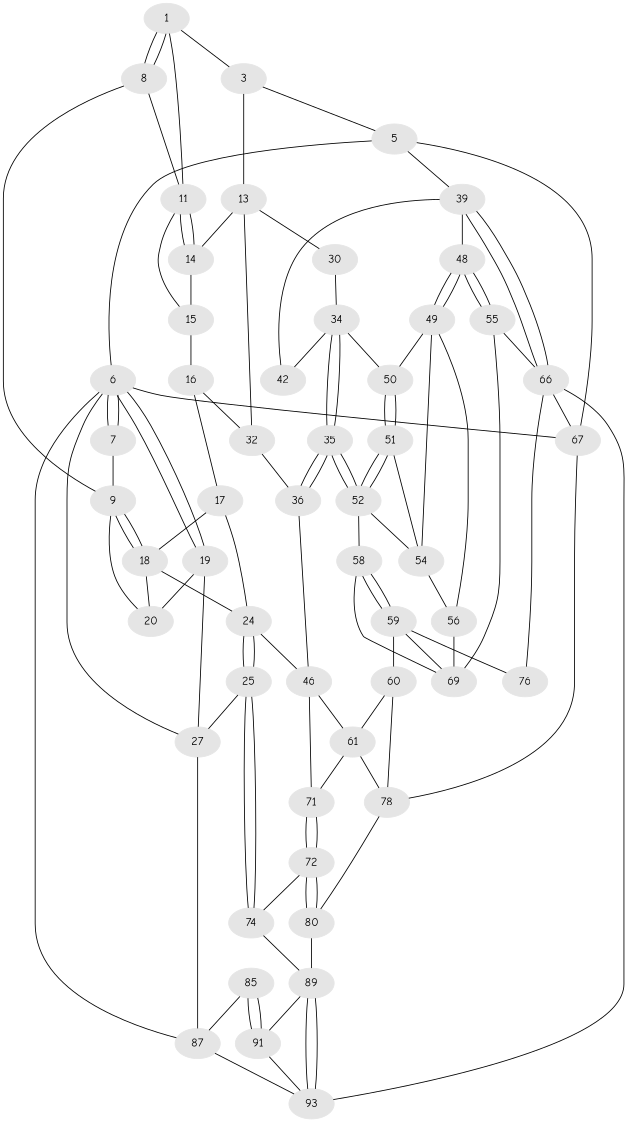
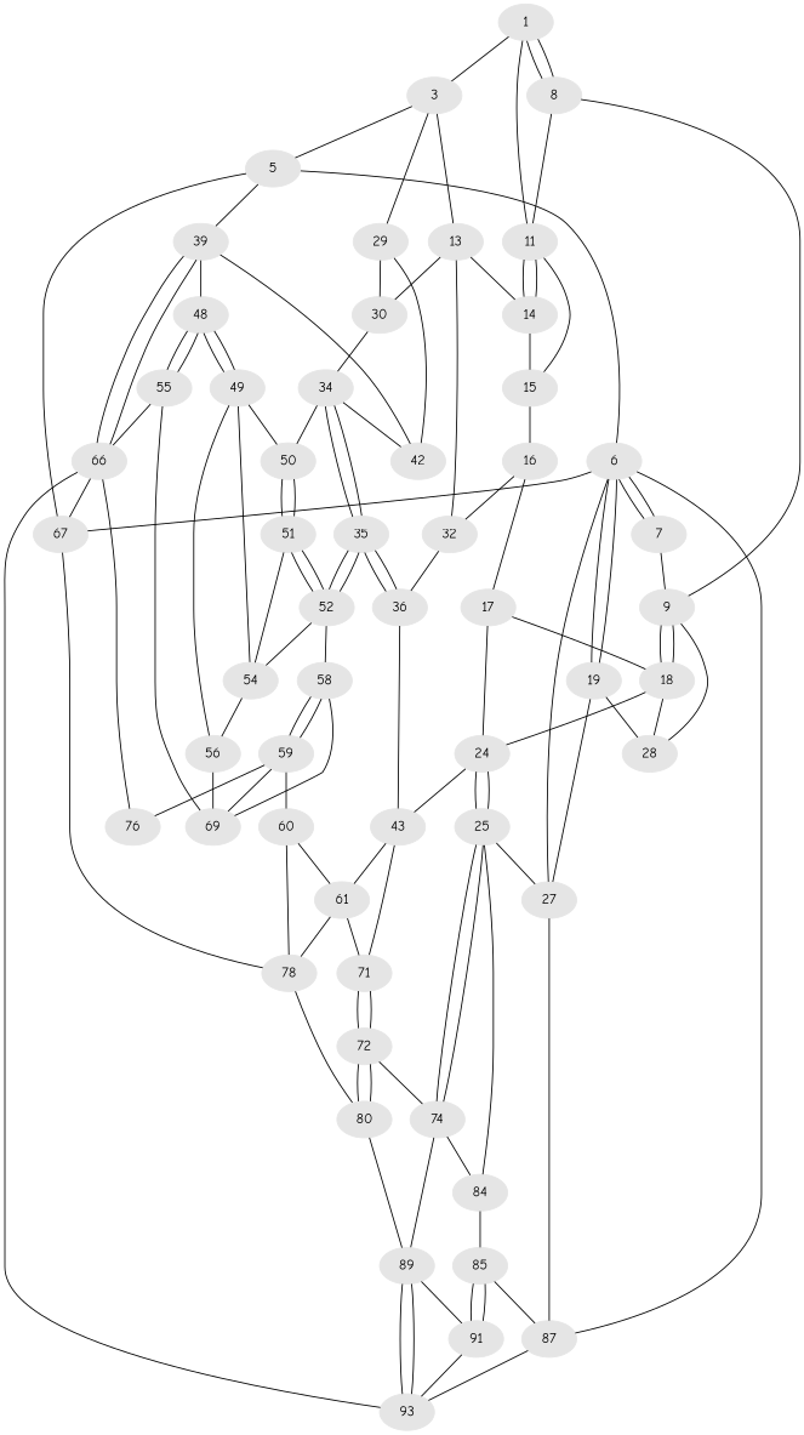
  graph {
    fontname="Comic Neue"
    node [color=gray90 fontname="Comic Neue" style=filled]
    edge [fontname="Comic Neue"]
    1 [super="+2"]
    3 [super="+4"]
    8
    11 [super="+12"]
    5
    13 [super="+31"]
+   29 [super="+38"]
    9 [super="+10"]
    14 [super="+23"]
    15
    6 [super="+82"]
    39 [super="+40"]
    67 [super="+92"]
    30 [super="+33"]
    32 [super="+37"]
    n16 [label=42]
    7
    19 [super="+28"]
    27 [super="+81"]
    87 [super="+96"]
    48
    66 [super="+68"]
    78 [super="+79"]
-   20 [super="+21"]
+   20 [super="+21" label=28]
    93 [super="+95"]
    18 [super="+22"]
    24 [super="+45"]
    16 [super="+43"]
    34 [super="+42"]
    36
    17 [super="+44"]
    25 [super="+26"]
-   46 [super="+47"]
+   46 [super="+47" label=43]
    74 [super="+83"]
+   84
    61 [super="+62"]
    71
    89 [super="+90"]
    85 [super="+86"]
    35
    50
    52 [super="+57"]
    51
    54 [super="+63"]
    58
    49 [super="+53"]
    55 [super="+65"]
    76
    72 [super="+73"]
    56 [super="+64"]
    69 [super="+70"]
    59 [super="+75"]
    60 [super="+77"]
    80 [super="+88"]
    91 [super="+94"]
    1 -- 3
    1 -- 8
    1 -- 8
    1 -- 11
    3 -- 5
    3 -- 13
+   3 -- 29
    8 -- 11
    8 -- 9
    11 -- 14
    11 -- 14
    11 -- 15
    5 -- 6
    5 -- 39
    5 -- 67
    13 -- 14
    13 -- 30
    13 -- 32
+   29 -- 30 [weight=2]
+   29 -- n16
    9 -- 20
    9 -- 18
    9 -- 18
    14 -- 15
    15 -- 16
    6 -- 67
    6 -- 7
    6 -- 7
    6 -- 19
    6 -- 19
    6 -- 27
    6 -- 87
    39 -- n16
    39 -- 48
    39 -- 66
    39 -- 66
    67 -- 78
    30 -- 34
    32 -- 36
    7 -- 9
    19 -- 27
    19 -- 20 [weight=2]
    27 -- 87
    87 -- 93
    48 -- 49
    48 -- 49
    48 -- 55
    48 -- 55
    66 -- 67
    66 -- 93
    66 -- 76
    78 -- 80
    18 -- 20
    18 -- 24
    24 -- 25
    24 -- 25
    24 -- 46
    16 -- 32
    16 -- 17 [weight=2]
    34 -- n16
    34 -- 35
    34 -- 35
    34 -- 50
    36 -- 46
    17 -- 18
    17 -- 24
    25 -- 27
    25 -- 74
    25 -- 74
+   25 -- 84
    46 -- 61
    46 -- 71
+   74 -- 84
    74 -- 89
+   84 -- 85
    61 -- 78
    61 -- 71
    71 -- 72
    71 -- 72
    89 -- 93
    89 -- 93
    89 -- 91
    85 -- 87
    85 -- 91 [weight=2]
    85 -- 91
    35 -- 36
    35 -- 36
    35 -- 52
    35 -- 52
    50 -- 51
    50 -- 51
    52 -- 54
    52 -- 58
    51 -- 52
    51 -- 52
    51 -- 54
    54 -- 56
    58 -- 69
    58 -- 59
    58 -- 59
    49 -- 50
    49 -- 54
    49 -- 56
    55 -- 66
    55 -- 69
    72 -- 74
    72 -- 80 [weight=2]
    72 -- 80
    56 -- 69
    59 -- 76
    59 -- 69
    59 -- 60
    60 -- 78
    60 -- 61
    80 -- 89
    91 -- 93
  }
